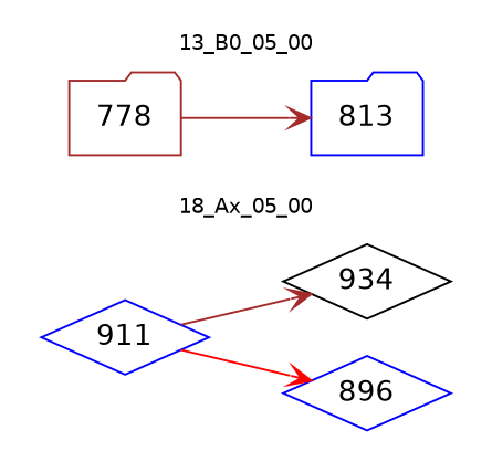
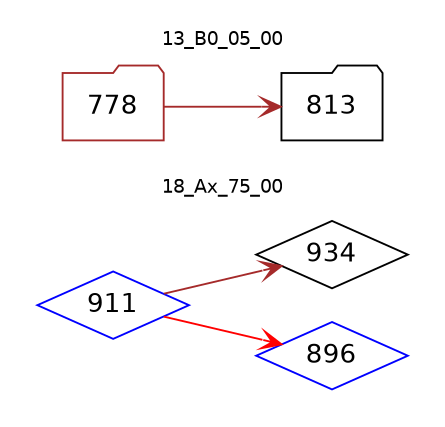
  digraph {
    fontname="DejaVu Sans"
    rankdir=LR
    node [color=blue fontname="DejaVu Sans" shape=diamond]
    edge [arrowhead=vee color=brown fontname="DejaVu Sans"]
    n1 [label=911]
    n2 [label=896]
    n3 [color=black label=934]
    n4 [color=brown label=778 shape=folder]
-   n5 [label=813 shape=folder]
+   n5 [color=black label=813 shape=folder]
    subgraph cluster_1 {
      color=white
      fontsize=10
-     label="18_Ax_05_00"
+     label="18_Ax_75_00"
      n1
      n2
      n3
    }
    subgraph cluster_2 {
      color=white
      fontsize=10
      label="13_B0_05_00"
      n4
      n5
    }
    n1 -> n2 [color=red]
    n1 -> n3
    n4 -> n5
  }
